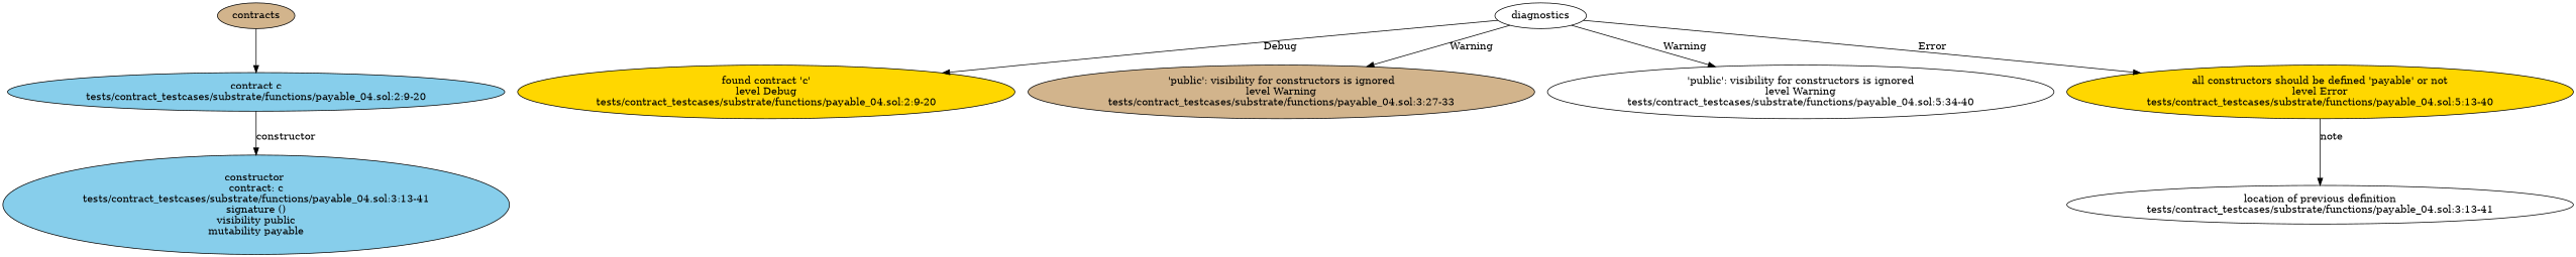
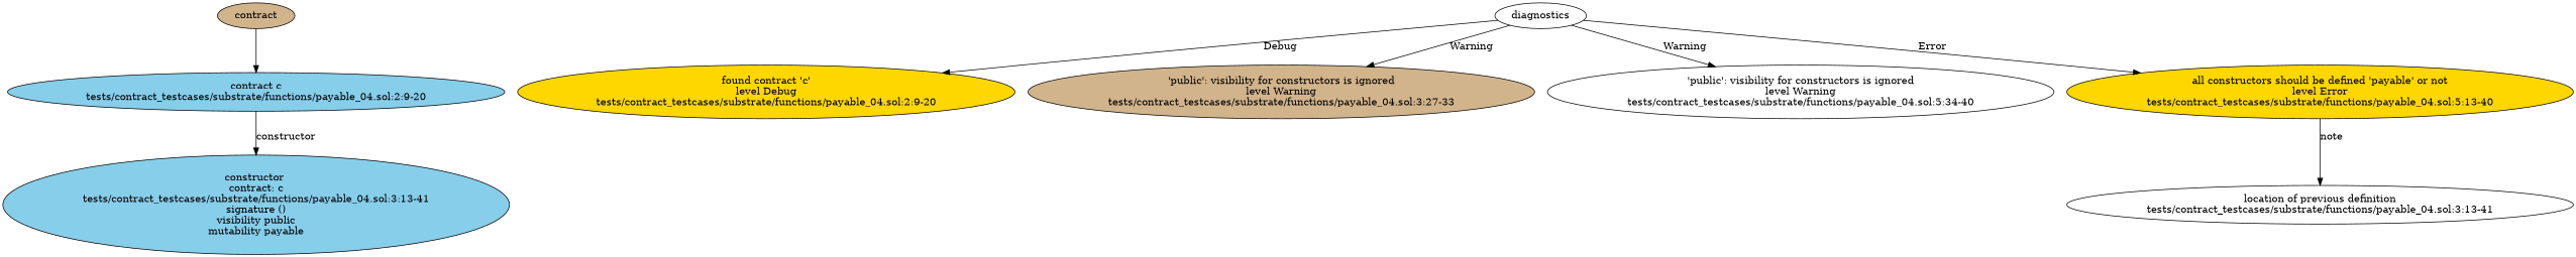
  strict digraph {
    node [style=filled fillcolor=white]
    n1 [label="contract c\ntests/contract_testcases/substrate/functions/payable_04.sol:2:9-20" fillcolor=skyblue]
    n2 [label="constructor \ncontract: c\ntests/contract_testcases/substrate/functions/payable_04.sol:3:13-41\nsignature ()\nvisibility public\nmutability payable" fillcolor=skyblue]
    n3 [label="found contract 'c'\nlevel Debug\ntests/contract_testcases/substrate/functions/payable_04.sol:2:9-20" fillcolor=gold]
    n4 [label="'public': visibility for constructors is ignored\nlevel Warning\ntests/contract_testcases/substrate/functions/payable_04.sol:3:27-33" fillcolor=tan]
    n5 [label="'public': visibility for constructors is ignored\nlevel Warning\ntests/contract_testcases/substrate/functions/payable_04.sol:5:34-40"]
    n6 [label="all constructors should be defined 'payable' or not\nlevel Error\ntests/contract_testcases/substrate/functions/payable_04.sol:5:13-40" fillcolor=gold]
    n7 [label="location of previous definition\ntests/contract_testcases/substrate/functions/payable_04.sol:3:13-41"]
-   contracts [fillcolor=tan]
+   contracts [fillcolor=tan label=contract]
    diagnostics
    n1 -> n2 [label=constructor]
    n6 -> n7 [label=note]
    contracts -> n1
    diagnostics -> n3 [label=Debug]
    diagnostics -> n4 [label=Warning]
    diagnostics -> n5 [label=Warning]
    diagnostics -> n6 [label=Error]
  }
